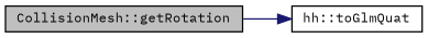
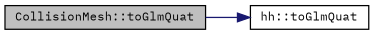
  digraph {
    rankdir=LR
    fontname="IBM Plex Mono"
    node [color=black fontname="IBM Plex Mono" fontsize=10 shape=record style=filled]
-   n1 [fillcolor=grey75 fontcolor=black height=0.2 label="CollisionMesh::getRotation" width=0.4]
+   n1 [fillcolor=grey75 fontcolor=black height=0.2 label="CollisionMesh::toGlmQuat" width=0.4]
    n2 [fillcolor=white height=0.2 label="hh::toGlmQuat" width=0.4]
    n1 -> n2 [color=midnightblue fontname="IBM Plex Mono" fontsize=10 labelfontname=Helvetica labelfontsize=10 style=solid]
  }
